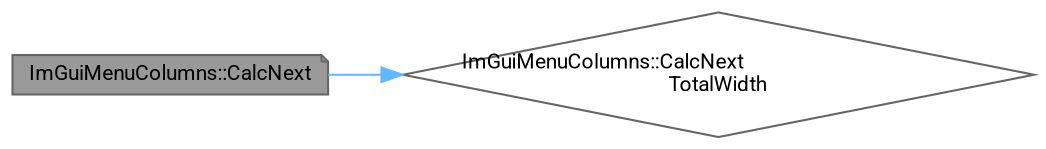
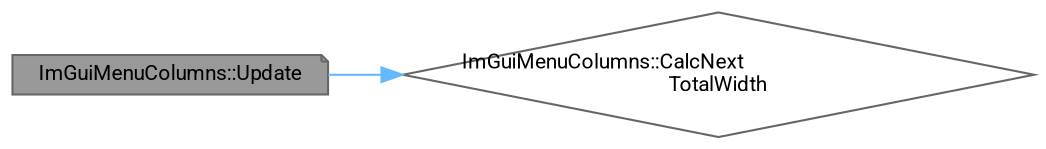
  digraph {
    rankdir=LR
    fontname=Roboto
    node [fontname=Roboto fontsize=10 style=filled]
-   n1 [color=gray40 fillcolor=grey60 fontcolor=black height=0.2 label="ImGuiMenuColumns::CalcNext" shape=note width=0.4]
+   n1 [color=gray40 fillcolor=grey60 fontcolor=black height=0.2 label="ImGuiMenuColumns::Update" shape=note width=0.4]
    n2 [color=grey40 fillcolor=white height=0.2 label="ImGuiMenuColumns::CalcNext\lTotalWidth" shape=diamond width=0.4]
    n1 -> n2 [color=steelblue1 fontname=Roboto fontsize=10 labelfontname=Helvetica labelfontsize=10 style=solid]
  }
